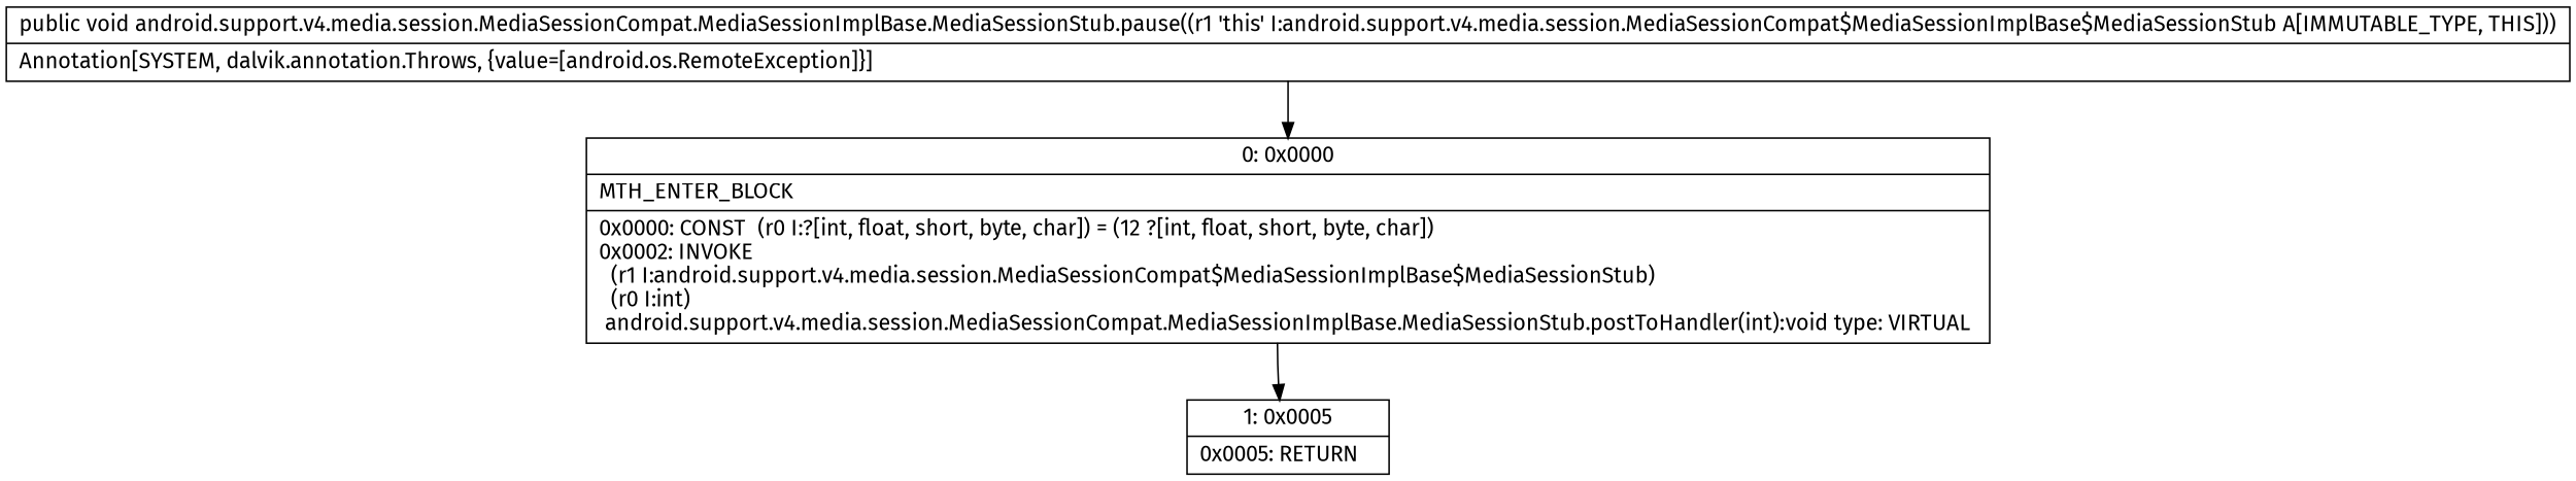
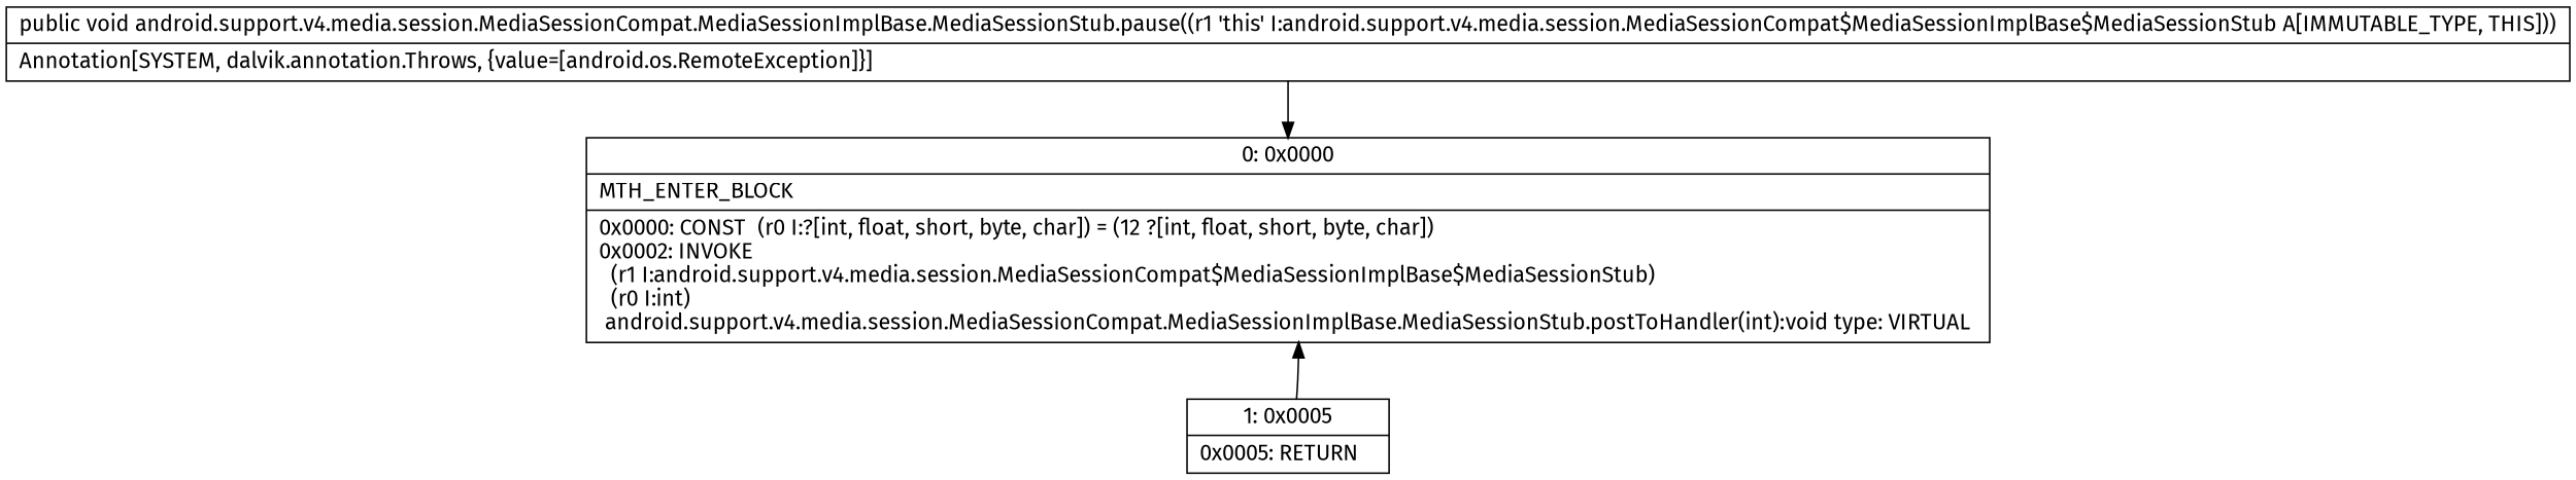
  digraph {
    fontname="Fira Sans"
    node [shape=record fontname="Fira Sans"]
    edge [fontname="Fira Sans"]
    n1 [label="{0\:\ 0x0000|MTH_ENTER_BLOCK\l|0x0000: CONST  (r0 I:?[int, float, short, byte, char]) = (12 ?[int, float, short, byte, char]) \l0x0002: INVOKE  \l  (r1 I:android.support.v4.media.session.MediaSessionCompat$MediaSessionImplBase$MediaSessionStub)\l  (r0 I:int)\l android.support.v4.media.session.MediaSessionCompat.MediaSessionImplBase.MediaSessionStub.postToHandler(int):void type: VIRTUAL \l}"]
    n2 [label="{1\:\ 0x0005|0x0005: RETURN   \l}"]
    n3 [label="{public void android.support.v4.media.session.MediaSessionCompat.MediaSessionImplBase.MediaSessionStub.pause((r1 'this' I:android.support.v4.media.session.MediaSessionCompat$MediaSessionImplBase$MediaSessionStub A[IMMUTABLE_TYPE, THIS]))  | Annotation[SYSTEM, dalvik.annotation.Throws, \{value=[android.os.RemoteException]\}]\l}"]
-   n1 -> n2
+   n2 -> n1
    n3 -> n1
  }
